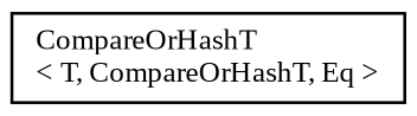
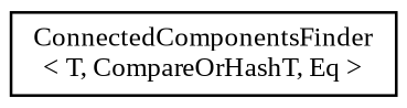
  digraph {
    rankdir=TB
    fontname="Liberation Serif"
-   n1 [color=black fillcolor=white fontname="Liberation Serif" fontsize=10 height=0.2 label="CompareOrHashT\l\< T, CompareOrHashT, Eq \>" shape=record style=filled width=0.4]
+   n1 [color=black fillcolor=white fontname="Liberation Serif" fontsize=10 height=0.2 label="ConnectedComponentsFinder\l\< T, CompareOrHashT, Eq \>" shape=record style=filled width=0.4]
  }
